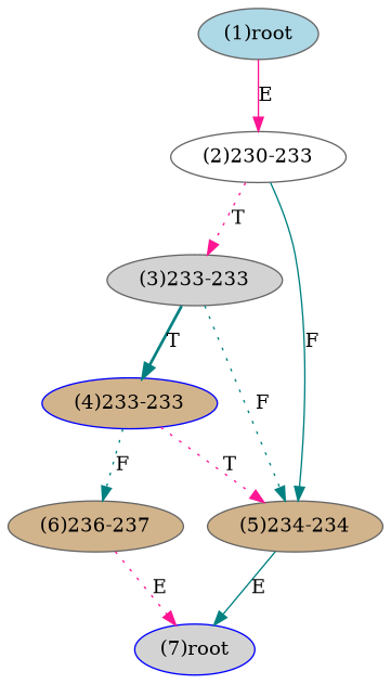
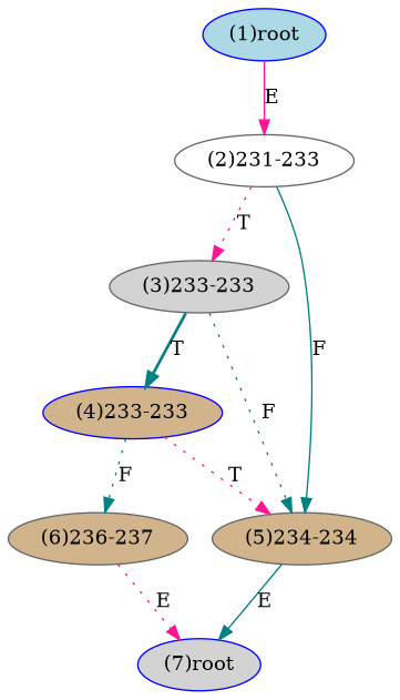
  digraph {
    node [color=gray40 fillcolor=tan style=filled]
    edge [color=teal style=dotted]
-   n1 [fillcolor=lightblue label="(1)root"]
-   n2 [fillcolor=white label="(2)230-233"]
+   n1 [color=blue fillcolor=lightblue label="(1)root"]
+   n2 [fillcolor=white label="(2)231-233"]
    n3 [fillcolor=lightgrey label="(3)233-233"]
    n4 [label="(5)234-234"]
    n5 [color=blue label="(4)233-233"]
    n6 [color=blue fillcolor=lightgrey label="(7)root"]
    n7 [label="(6)236-237"]
    n1 -> n2 [color=deeppink label=E style=solid]
    n2 -> n3 [color=deeppink label=T]
    n2 -> n4 [label=F style=solid]
    n3 -> n4 [label=F]
    n3 -> n5 [label=T style=bold]
    n4 -> n6 [label=E style=solid]
    n5 -> n4 [color=deeppink label=T]
    n5 -> n7 [label=F]
    n7 -> n6 [color=deeppink label=E]
  }
